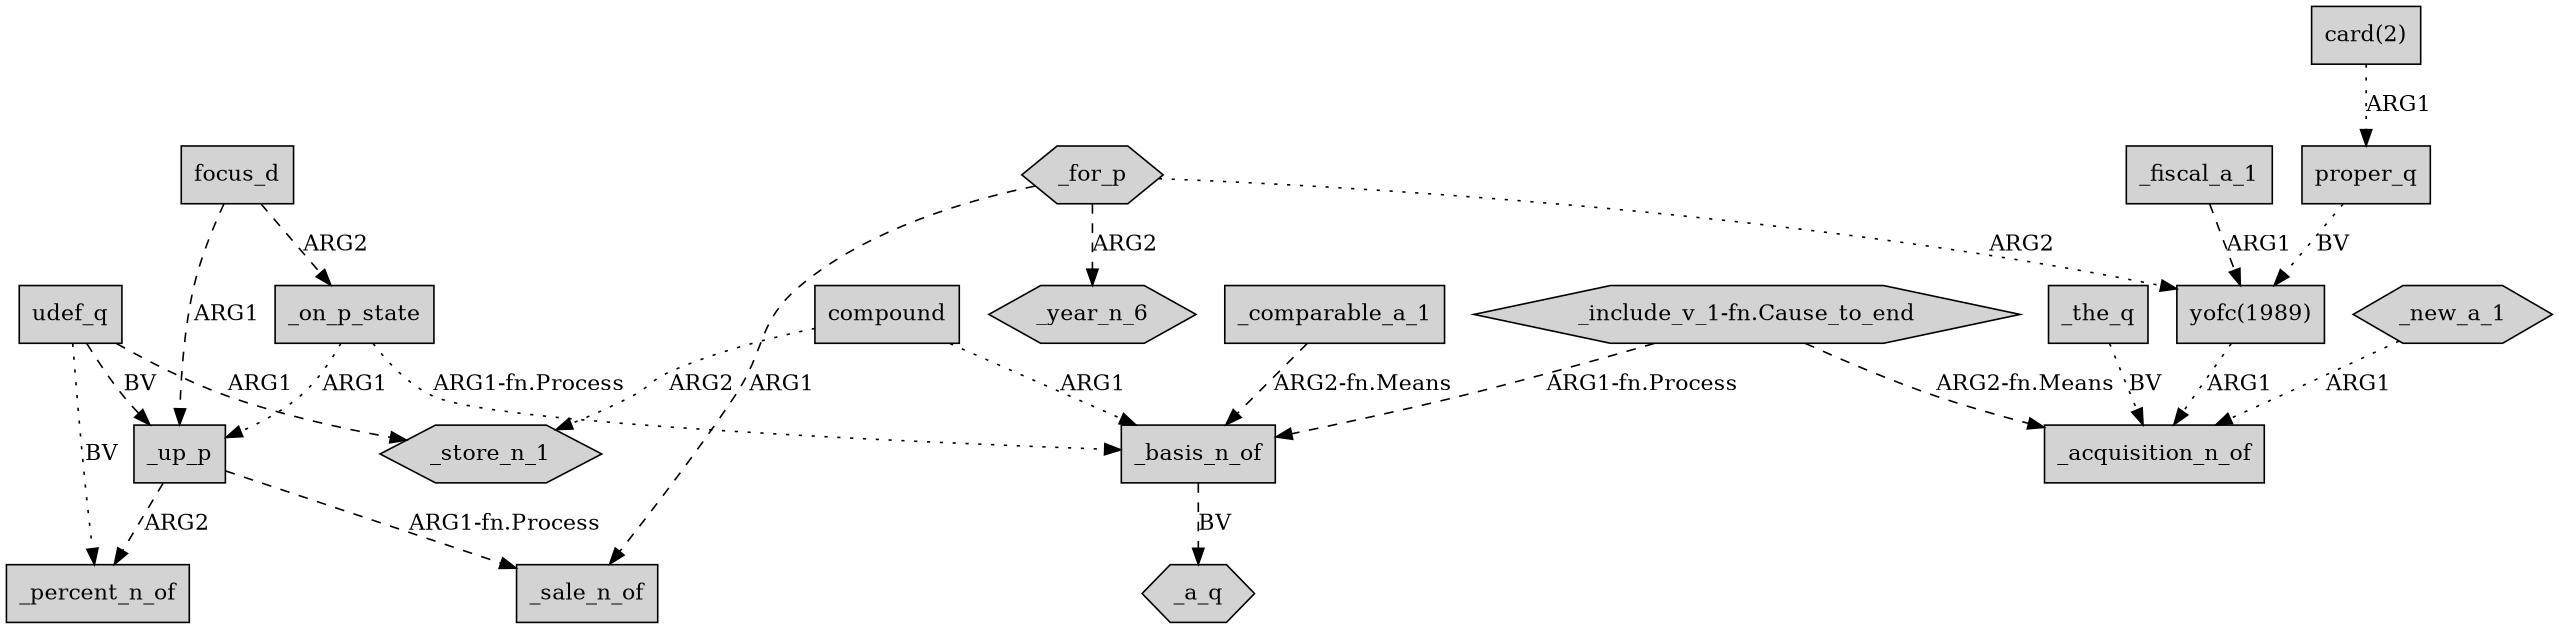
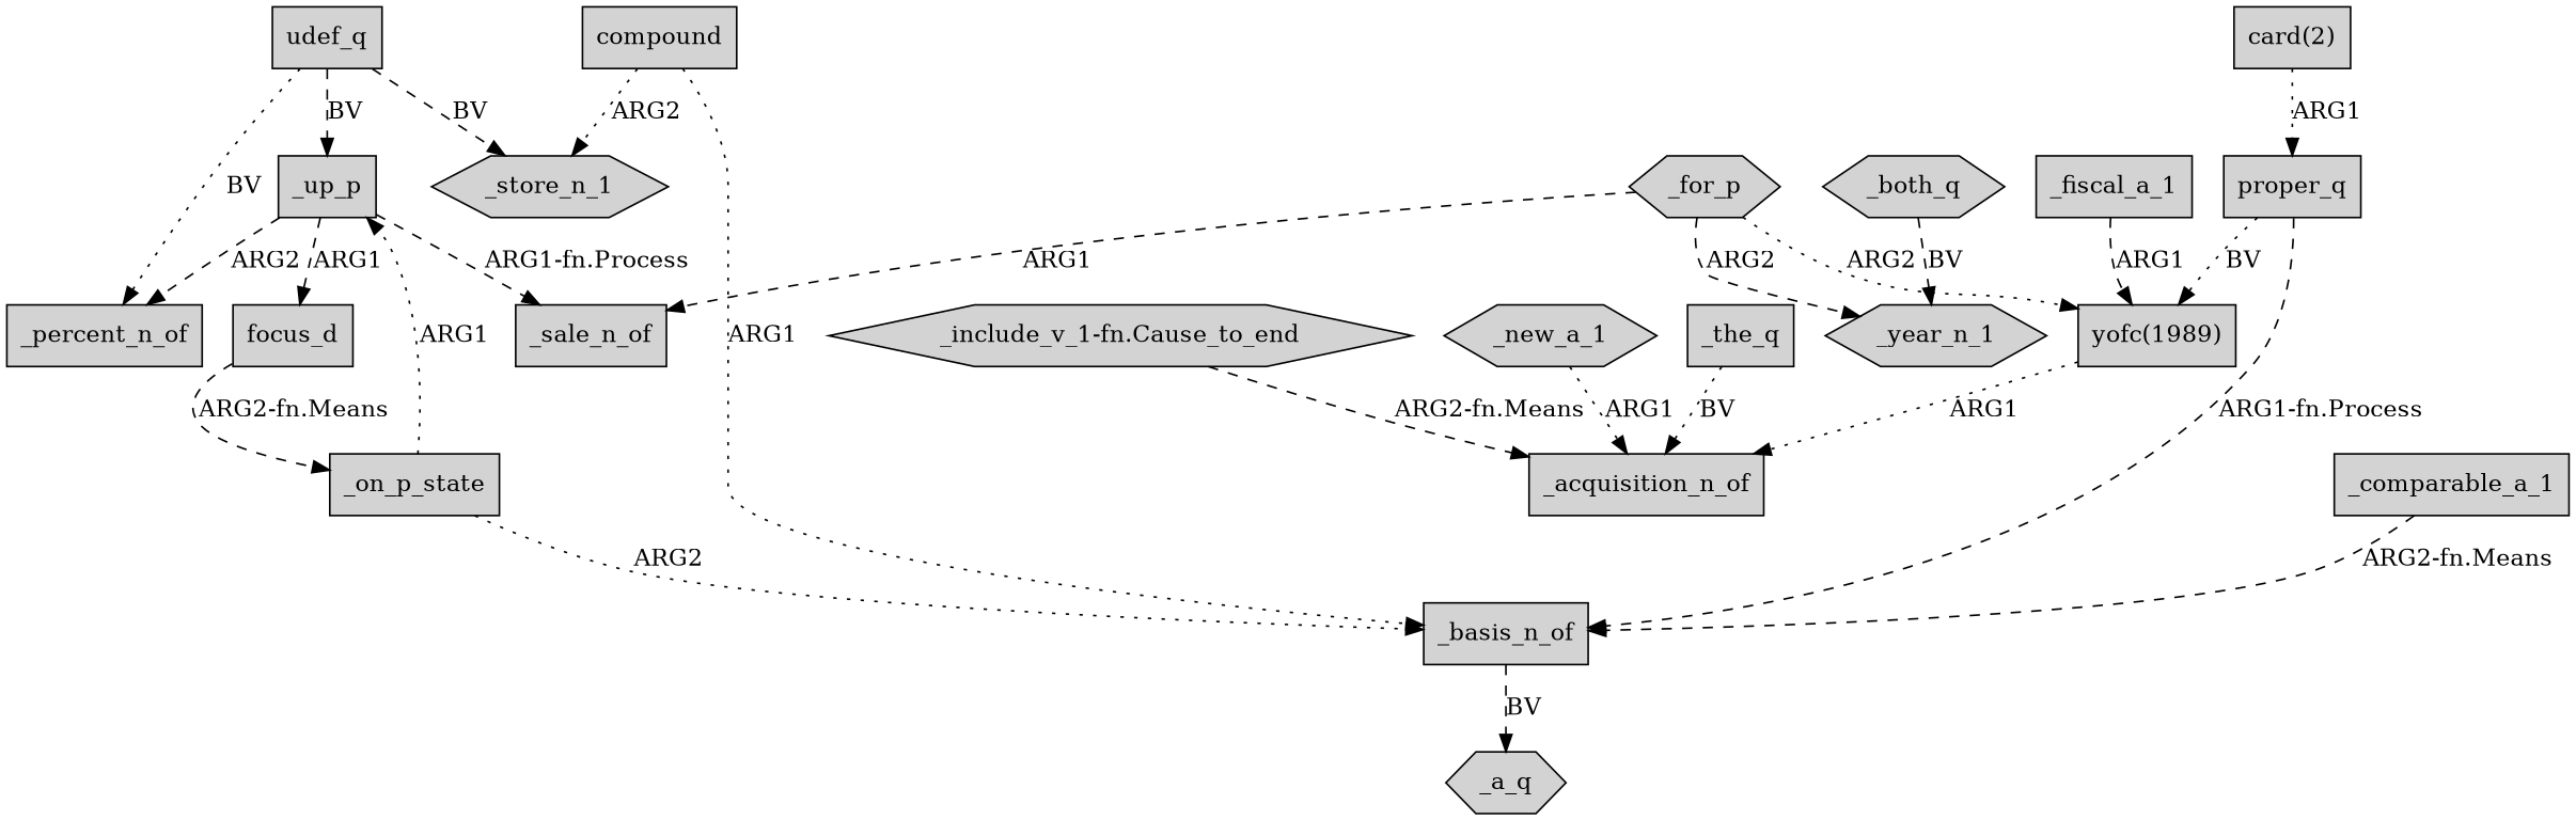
  digraph {
    node [shape=box style=filled]
    edge [style=dashed]
    _up_p
    _percent_n_of
    _sale_n_of
    _on_p_state
    _basis_n_of
    _a_q [shape=hexagon]
    focus_d
    "_include_v_1-fn.Cause_to_end" [shape=hexagon]
    _acquisition_n_of
    _for_p [shape=hexagon]
    "yofc(1989)"
-   _year_n_1 [shape=hexagon label=_year_n_6]
+   _year_n_1 [shape=hexagon]
    _new_a_1 [shape=hexagon]
    compound
    _store_n_1 [shape=hexagon]
    _the_q
    udef_q
    _fiscal_a_1
+   _both_q [shape=hexagon]
    proper_q
    "card(2)"
    _comparable_a_1
    _up_p -> _percent_n_of [label=ARG2]
    _up_p -> _sale_n_of [label="ARG1-fn.Process"]
    _on_p_state -> _up_p [label=ARG1 style=dotted]
-   _on_p_state -> _basis_n_of [label="ARG1-fn.Process" style=dotted]
+   _on_p_state -> _basis_n_of [label=ARG2 style=dotted]
    _basis_n_of -> _a_q [label=BV]
-   focus_d -> _up_p [label=ARG1]
-   focus_d -> _on_p_state [label=ARG2]
-   "_include_v_1-fn.Cause_to_end" -> _basis_n_of [label="ARG1-fn.Process"]
+   _up_p -> focus_d [label=ARG1]
+   focus_d -> _on_p_state [label="ARG2-fn.Means"]
+   proper_q -> _basis_n_of [label="ARG1-fn.Process"]
    "_include_v_1-fn.Cause_to_end" -> _acquisition_n_of [label="ARG2-fn.Means"]
    _for_p -> _sale_n_of [label=ARG1]
    _for_p -> "yofc(1989)" [label=ARG2 style=dotted]
    _for_p -> _year_n_1 [label=ARG2]
    "yofc(1989)" -> _acquisition_n_of [label=ARG1 style=dotted]
    _new_a_1 -> _acquisition_n_of [label=ARG1 style=dotted]
    compound -> _basis_n_of [label=ARG1 style=dotted]
    compound -> _store_n_1 [label=ARG2 style=dotted]
    _the_q -> _acquisition_n_of [label=BV style=dotted]
    udef_q -> _up_p [label=BV]
    udef_q -> _percent_n_of [label=BV style=dotted]
-   udef_q -> _store_n_1 [label=ARG1]
+   udef_q -> _store_n_1 [label=BV]
    _fiscal_a_1 -> "yofc(1989)" [label=ARG1]
+   _both_q -> _year_n_1 [label=BV]
    proper_q -> "yofc(1989)" [label=BV style=dotted]
    "card(2)" -> proper_q [label=ARG1 style=dotted]
    _comparable_a_1 -> _basis_n_of [label="ARG2-fn.Means"]
  }
